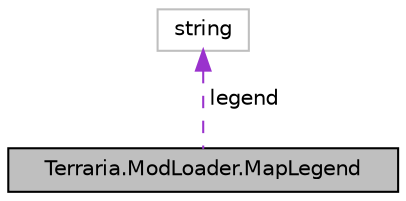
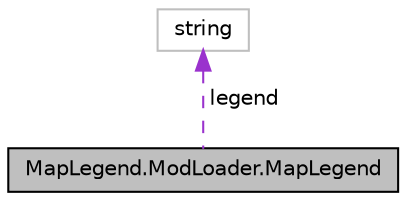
  digraph {
    node [fontname=Helvetica fontsize=10 shape=record style=filled]
-   n1 [color=black fillcolor=grey75 fontcolor=black height=0.2 label="Terraria.ModLoader.MapLegend" width=0.4]
+   n1 [color=black fillcolor=grey75 fontcolor=black height=0.2 label="MapLegend.ModLoader.MapLegend" width=0.4]
    n2 [color=grey75 fillcolor=white height=0.2 label=string width=0.4]
    n2 -> n1 [color=darkorchid3 dir=back fontname=Helvetica fontsize=10 label=" legend" labelfontname=Helvetica labelfontsize=10 style=dashed]
  }
